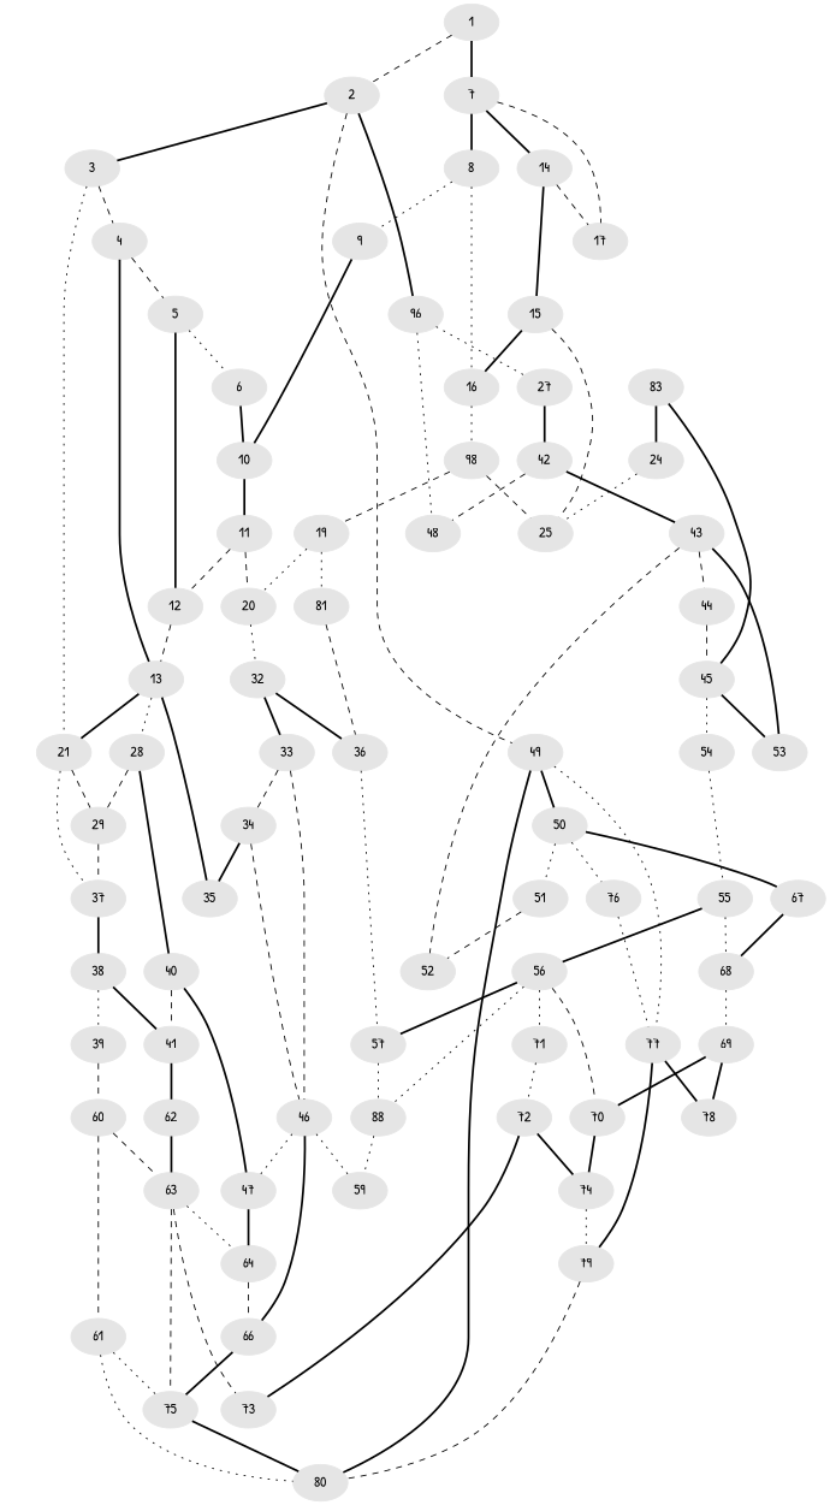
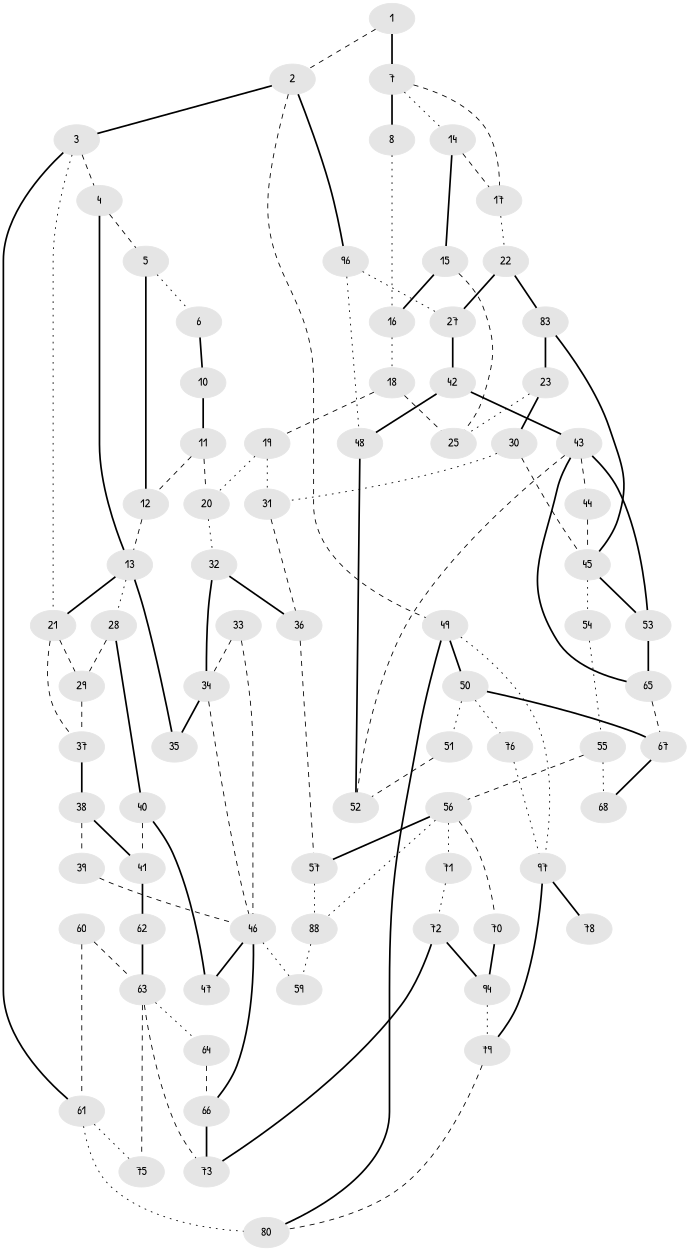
  graph {
    fontname="Patrick Hand"
    node [color=gray90 fontname="Patrick Hand" style=filled]
    edge [fontname="Patrick Hand" style=bold weight=1.0]
    1
    2
    7
    3
    n5 [label=96]
    49
    8
    14
    17
    4
    21
    61
    27
    48
    50
-   77
+   77 [label=97]
    80
    5
    13
    29
    37
    75
    6
    12
    28
    35
    10
    11
-   9
    16
    15
-   18 [label=98]
+   22
+   18
    20
    32
    40
    25
    19
    n39 [label=83]
-   31 [label=81]
+   31
    36
    33
    38
-   24
+   24 [label=23]
    45
    42
+   30
    53
    54
    52
    43
    41
    47
    57
    34
    46
    59
    66
    n59 [label=88]
    39
    60
    62
    63
    64
    44
+   65
    67
    55
    73
    51
    76
    78
    79
    68
    56
    70
    71
-   69
-   74
+   74 [label=94]
    72
    1 -- 2 [style=dashed]
    1 -- 7 [weight=2.0]
    2 -- 3
    2 -- n5
    2 -- 49 [style=dashed]
    7 -- 8 [weight=2.0]
-   7 -- 14
+   7 -- 14 [style=dotted]
    7 -- 17 [style=dashed]
    3 -- 4 [style=dashed]
    3 -- 21 [style=dotted]
+   3 -- 61
    n5 -- 27 [style=dotted]
    n5 -- 48 [style=dotted]
    49 -- 50
    49 -- 77 [style=dotted]
    49 -- 80
-   8 -- 9 [style=dotted weight=2.0]
    8 -- 16 [style=dotted]
    14 -- 17 [style=dashed]
    14 -- 15
+   17 -- 22 [style=dotted]
    4 -- 5 [style=dashed]
    4 -- 13
    21 -- 29 [style=dashed]
-   21 -- 37 [style=dotted]
+   21 -- 37 [style=dashed]
    61 -- 80 [style=dotted]
    61 -- 75 [style=dotted]
    27 -- 42
+   48 -- 52
    50 -- 67
    50 -- 51 [style=dotted weight=2.0]
    50 -- 76 [style=dotted weight=2.0]
    77 -- 78 [weight=2.0]
    77 -- 79
    5 -- 6 [style=dotted]
    5 -- 12
    13 -- 21
    13 -- 28 [style=dotted]
    13 -- 35 [weight=2.0]
    29 -- 37 [style=dashed]
    37 -- 38
-   75 -- 80
    6 -- 10
    12 -- 13 [style=dashed]
    28 -- 29 [style=dashed]
    28 -- 40
    10 -- 11
    11 -- 12 [style=dashed]
    11 -- 20 [style=dashed]
-   9 -- 10
    16 -- 18 [style=dotted]
    15 -- 16
    15 -- 25 [style=dashed]
+   22 -- 27
+   22 -- n39
    18 -- 25 [style=dashed]
    18 -- 19 [style=dashed]
    20 -- 32 [style=dotted]
    32 -- 36
-   32 -- 33
+   32 -- 34
    40 -- 41 [style=dashed]
    40 -- 47
    19 -- 20 [style=dotted]
    19 -- 31 [style=dotted]
    n39 -- 24
    n39 -- 45
    31 -- 36 [style=dashed]
-   36 -- 57 [style=dotted]
+   36 -- 57 [style=dashed]
    33 -- 34 [style=dashed]
    33 -- 46 [style=dashed]
    38 -- 41
-   38 -- 39 [style=dotted]
+   38 -- 39 [style=dashed]
    24 -- 25 [style=dotted]
+   24 -- 30
    45 -- 53
    45 -- 54 [style=dotted weight=2.0]
-   42 -- 48 [style=dashed]
+   42 -- 48
    42 -- 43
+   30 -- 31 [style=dotted]
+   30 -- 45 [style=dashed]
+   53 -- 65
    54 -- 55 [style=dotted]
    43 -- 53
    43 -- 52 [style=dashed]
    43 -- 44 [style=dashed weight=2.0]
+   43 -- 65
    41 -- 62
-   47 -- 64
    57 -- n59 [style=dotted]
    34 -- 35
    34 -- 46 [style=dashed]
-   46 -- 47 [style=dotted]
+   46 -- 47
    46 -- 59 [style=dotted weight=2.0]
    46 -- 66
-   66 -- 75
+   66 -- 73
    n59 -- 59 [style=dotted]
-   39 -- 60 [style=dashed]
+   39 -- 46 [style=dashed]
    60 -- 61 [style=dashed]
    60 -- 63 [style=dashed]
    62 -- 63 [weight=2.0]
    63 -- 75 [style=dashed]
    63 -- 64 [style=dotted]
    63 -- 73 [style=dashed]
    64 -- 66 [style=dashed]
    44 -- 45 [style=dashed]
+   65 -- 67 [style=dashed]
    67 -- 68
    55 -- 68 [style=dotted]
-   55 -- 56
+   55 -- 56 [style=dashed]
    51 -- 52 [style=dashed]
    76 -- 77 [style=dotted weight=2.0]
    79 -- 80 [style=dashed]
-   68 -- 69 [style=dotted]
    56 -- 57
    56 -- n59 [style=dotted]
    56 -- 70 [style=dashed]
    56 -- 71 [style=dotted weight=2.0]
    70 -- 74
    71 -- 72 [style=dotted]
-   69 -- 78
-   69 -- 70
    74 -- 79 [style=dotted]
    72 -- 73
    72 -- 74
  }
